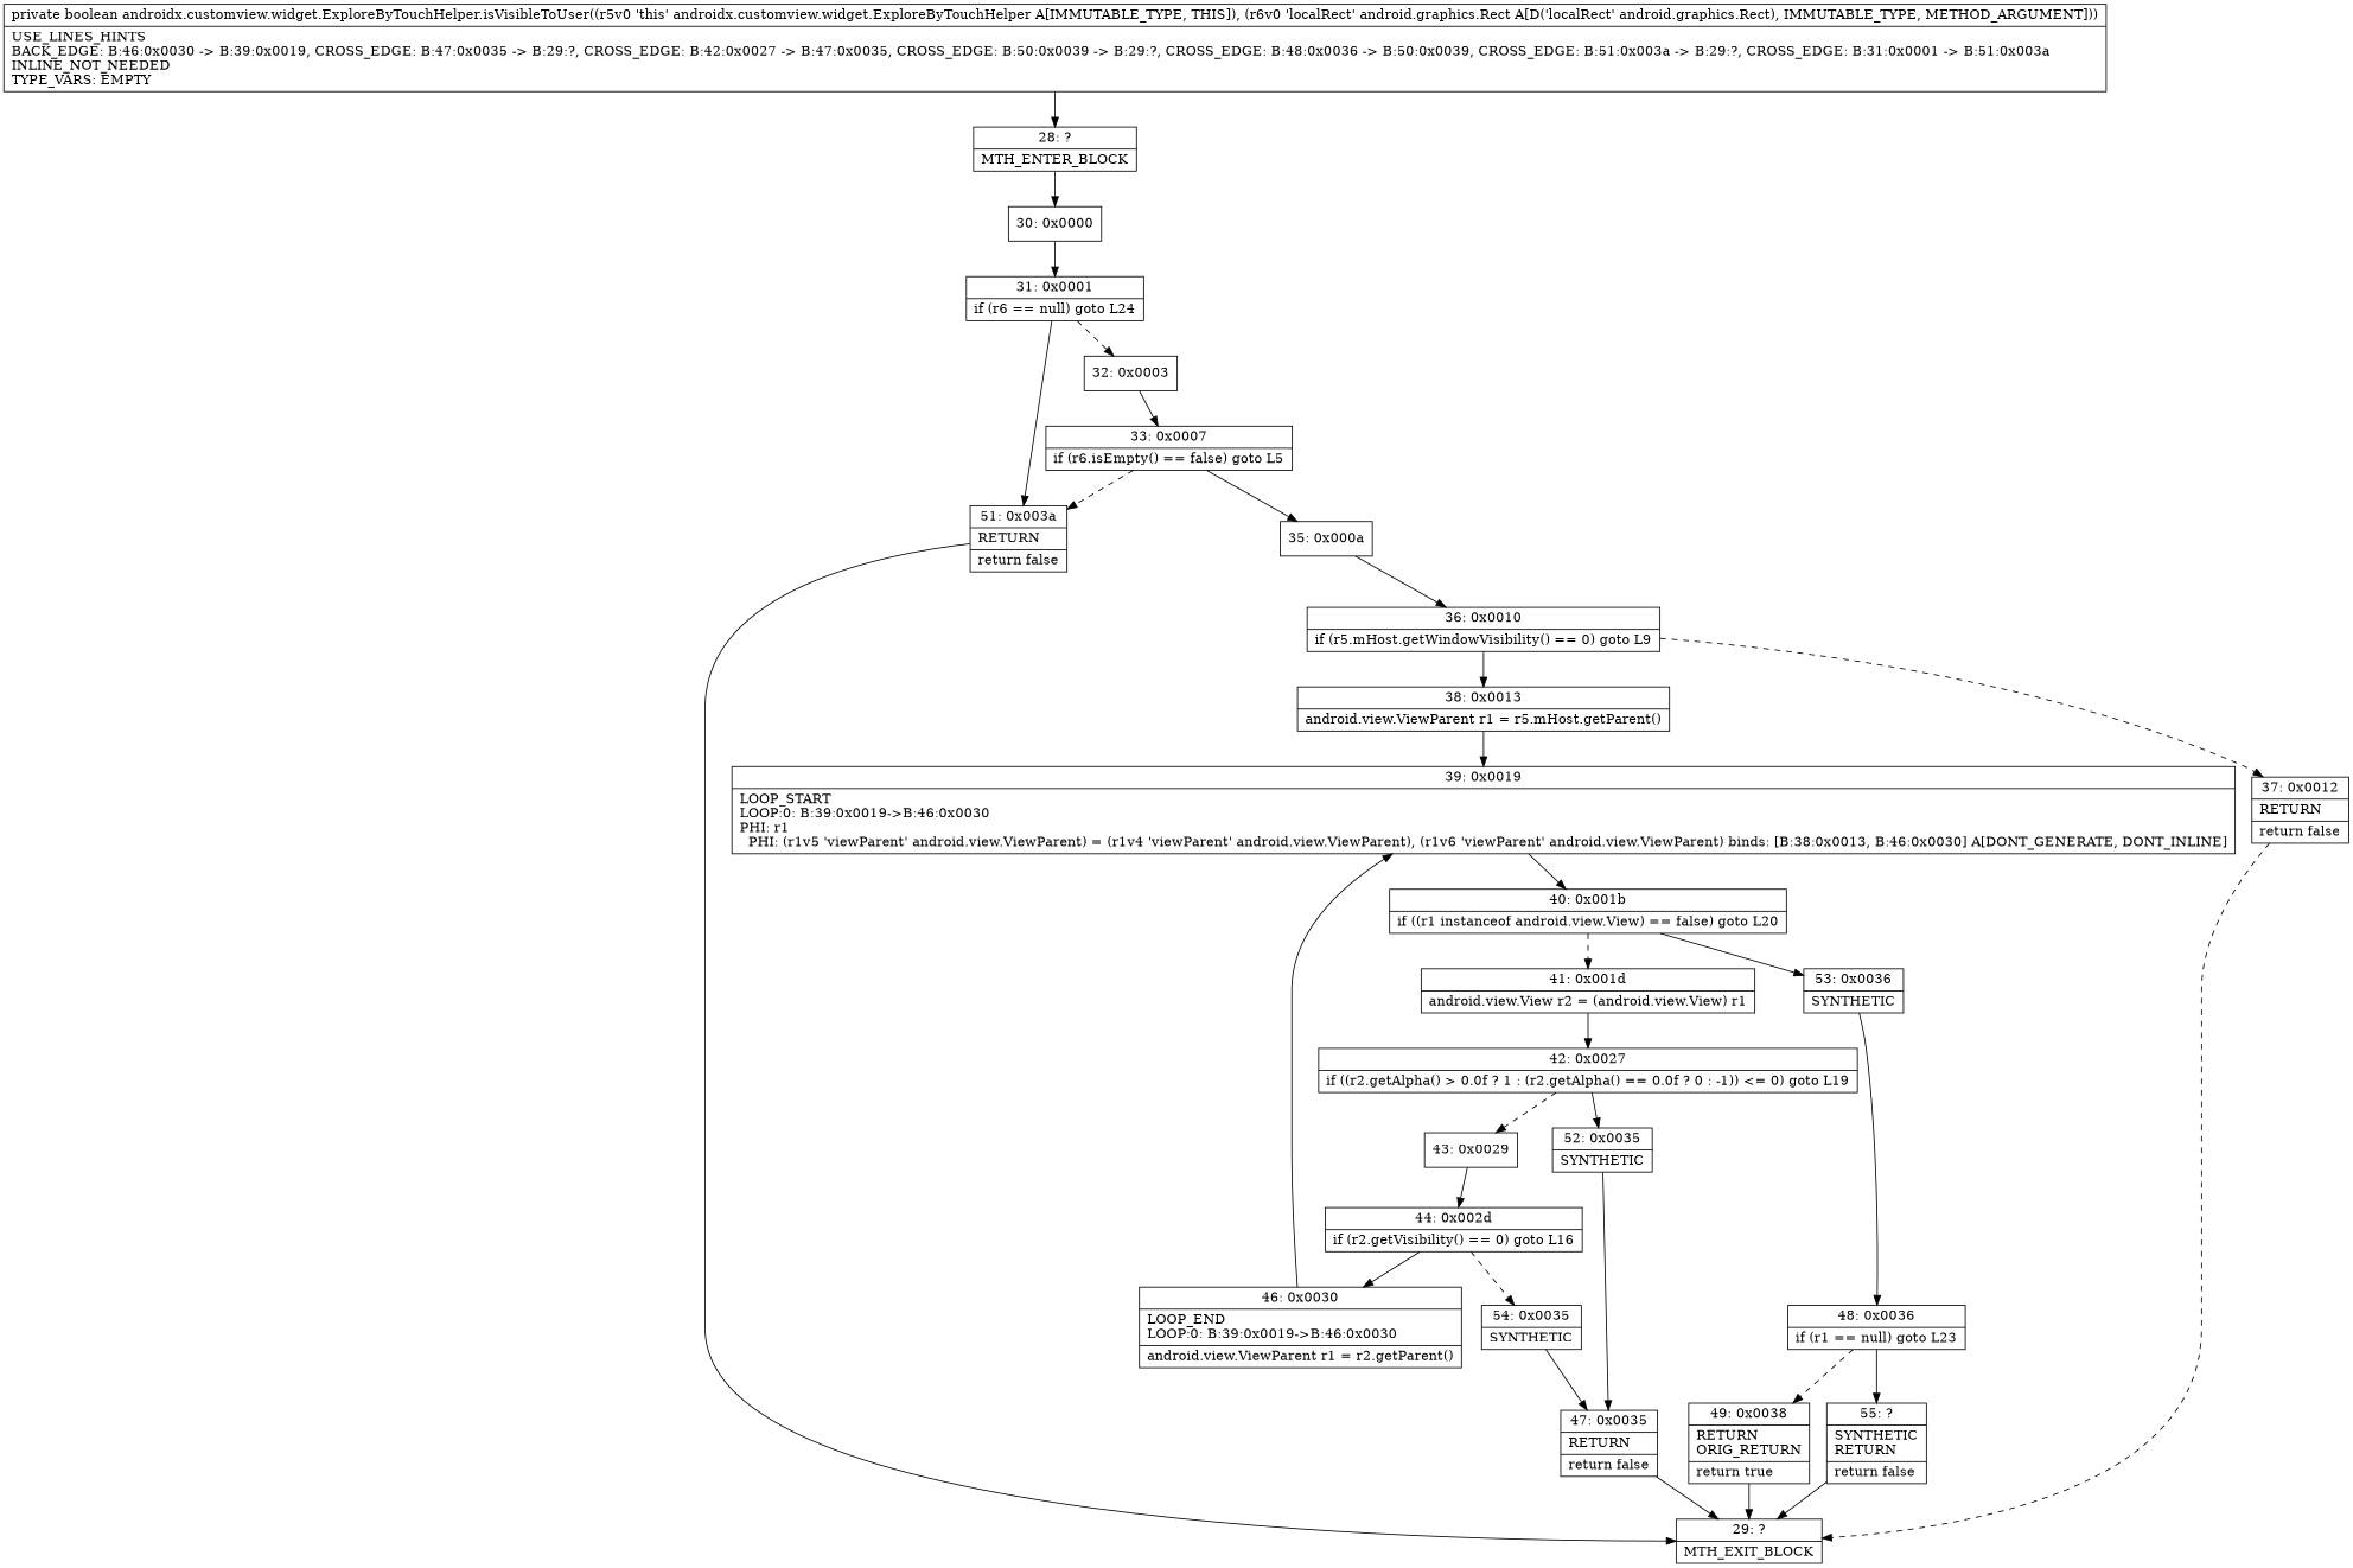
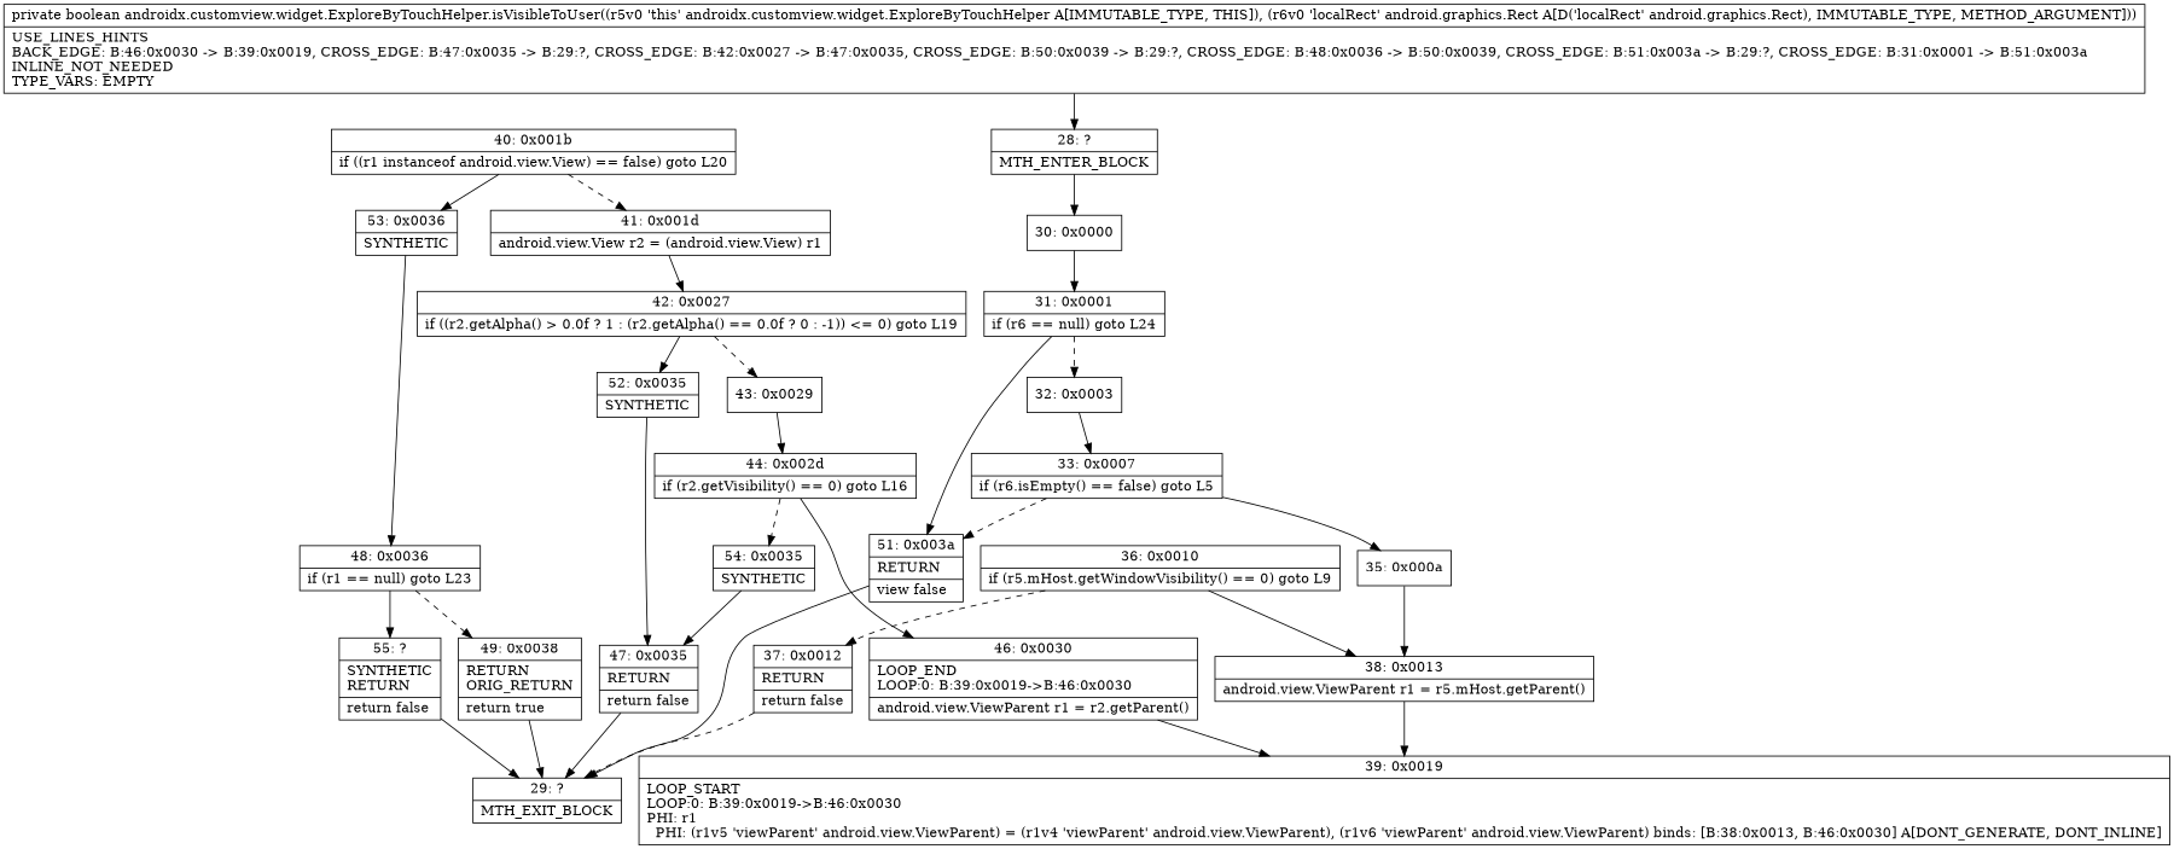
  digraph {
    fontname="DejaVu Serif"
    node [fontname="DejaVu Serif" shape=record]
    edge [fontname="DejaVu Serif"]
    n1 [label="{28\:\ ?|MTH_ENTER_BLOCK\l}"]
    n2 [label="{30\:\ 0x0000}"]
    n3 [label="{31\:\ 0x0001|if (r6 == null) goto L24\l}"]
    n4 [label="{32\:\ 0x0003}"]
-   n5 [label="{51\:\ 0x003a|RETURN\l|return false\l}"]
+   n5 [label="{51\:\ 0x003a|RETURN\l|view false\l}"]
    n6 [label="{33\:\ 0x0007|if (r6.isEmpty() == false) goto L5\l}"]
    n7 [label="{29\:\ ?|MTH_EXIT_BLOCK\l}"]
    n8 [label="{35\:\ 0x000a}"]
    n9 [label="{36\:\ 0x0010|if (r5.mHost.getWindowVisibility() == 0) goto L9\l}"]
    n10 [label="{37\:\ 0x0012|RETURN\l|return false\l}"]
    n11 [label="{38\:\ 0x0013|android.view.ViewParent r1 = r5.mHost.getParent()\l}"]
    n12 [label="{39\:\ 0x0019|LOOP_START\lLOOP:0: B:39:0x0019\-\>B:46:0x0030\lPHI: r1 \l  PHI: (r1v5 'viewParent' android.view.ViewParent) = (r1v4 'viewParent' android.view.ViewParent), (r1v6 'viewParent' android.view.ViewParent) binds: [B:38:0x0013, B:46:0x0030] A[DONT_GENERATE, DONT_INLINE]\l}"]
    n13 [label="{40\:\ 0x001b|if ((r1 instanceof android.view.View) == false) goto L20\l}"]
    n14 [label="{41\:\ 0x001d|android.view.View r2 = (android.view.View) r1\l}"]
    n15 [label="{53\:\ 0x0036|SYNTHETIC\l}"]
    n16 [label="{42\:\ 0x0027|if ((r2.getAlpha() \> 0.0f ? 1 : (r2.getAlpha() == 0.0f ? 0 : \-1)) \<= 0) goto L19\l}"]
    n17 [label="{48\:\ 0x0036|if (r1 == null) goto L23\l}"]
    n18 [label="{43\:\ 0x0029}"]
    n19 [label="{52\:\ 0x0035|SYNTHETIC\l}"]
    n20 [label="{44\:\ 0x002d|if (r2.getVisibility() == 0) goto L16\l}"]
    n21 [label="{47\:\ 0x0035|RETURN\l|return false\l}"]
    n22 [label="{46\:\ 0x0030|LOOP_END\lLOOP:0: B:39:0x0019\-\>B:46:0x0030\l|android.view.ViewParent r1 = r2.getParent()\l}"]
    n23 [label="{54\:\ 0x0035|SYNTHETIC\l}"]
    n24 [label="{49\:\ 0x0038|RETURN\lORIG_RETURN\l|return true\l}"]
    n25 [label="{55\:\ ?|SYNTHETIC\lRETURN\l|return false\l}"]
    n26 [label="{private boolean androidx.customview.widget.ExploreByTouchHelper.isVisibleToUser((r5v0 'this' androidx.customview.widget.ExploreByTouchHelper A[IMMUTABLE_TYPE, THIS]), (r6v0 'localRect' android.graphics.Rect A[D('localRect' android.graphics.Rect), IMMUTABLE_TYPE, METHOD_ARGUMENT]))  | USE_LINES_HINTS\lBACK_EDGE: B:46:0x0030 \-\> B:39:0x0019, CROSS_EDGE: B:47:0x0035 \-\> B:29:?, CROSS_EDGE: B:42:0x0027 \-\> B:47:0x0035, CROSS_EDGE: B:50:0x0039 \-\> B:29:?, CROSS_EDGE: B:48:0x0036 \-\> B:50:0x0039, CROSS_EDGE: B:51:0x003a \-\> B:29:?, CROSS_EDGE: B:31:0x0001 \-\> B:51:0x003a\lINLINE_NOT_NEEDED\lTYPE_VARS: EMPTY\l}"]
    n1 -> n2
    n2 -> n3
    n3 -> n4 [style=dashed]
    n3 -> n5
    n4 -> n6
    n5 -> n7
    n6 -> n5 [style=dashed]
    n6 -> n8
-   n8 -> n9
+   n8 -> n11
    n9 -> n10 [style=dashed]
    n9 -> n11
    n10 -> n7 [style=dashed]
    n11 -> n12
-   n12 -> n13
    n13 -> n14 [style=dashed]
    n13 -> n15
    n14 -> n16
    n15 -> n17
    n16 -> n18 [style=dashed]
    n16 -> n19
    n17 -> n24 [style=dashed]
    n17 -> n25
    n18 -> n20
    n19 -> n21
    n20 -> n22
    n20 -> n23 [style=dashed]
    n21 -> n7
    n22 -> n12
    n23 -> n21
    n24 -> n7
    n25 -> n7
    n26 -> n1
  }
